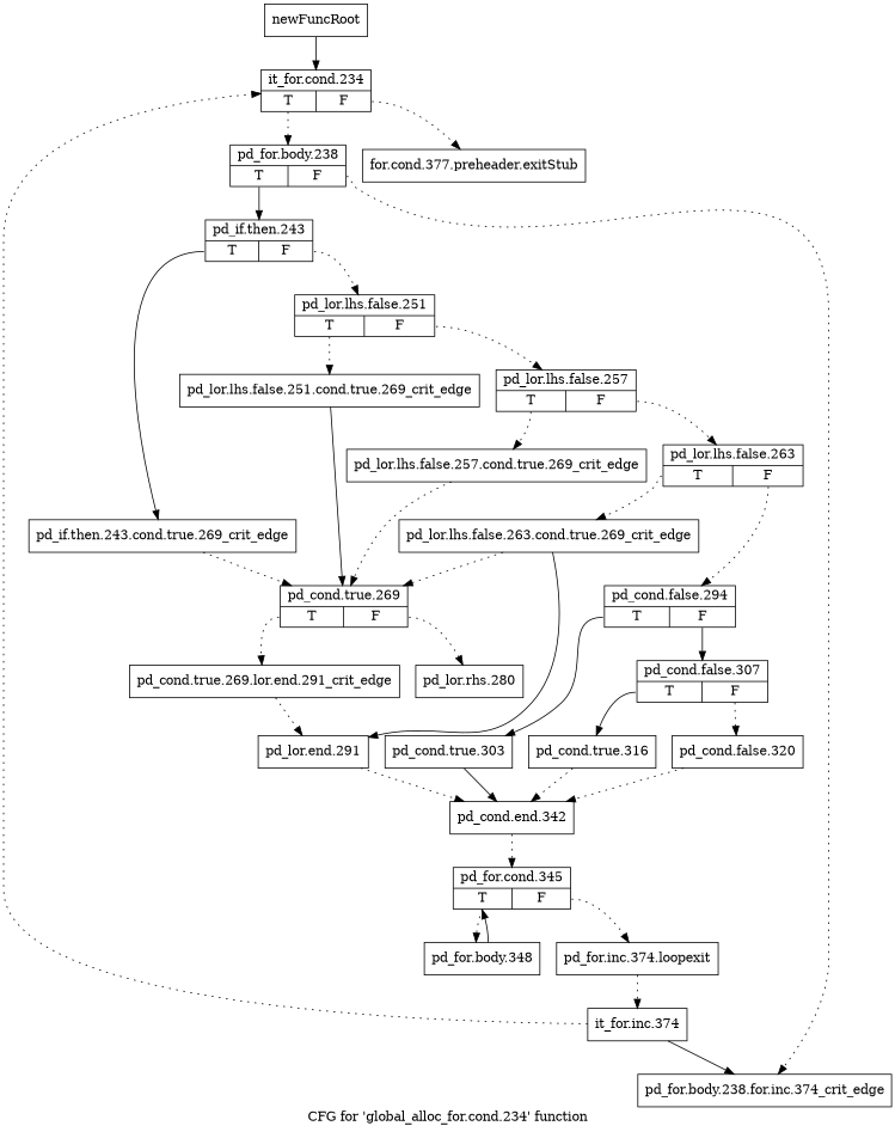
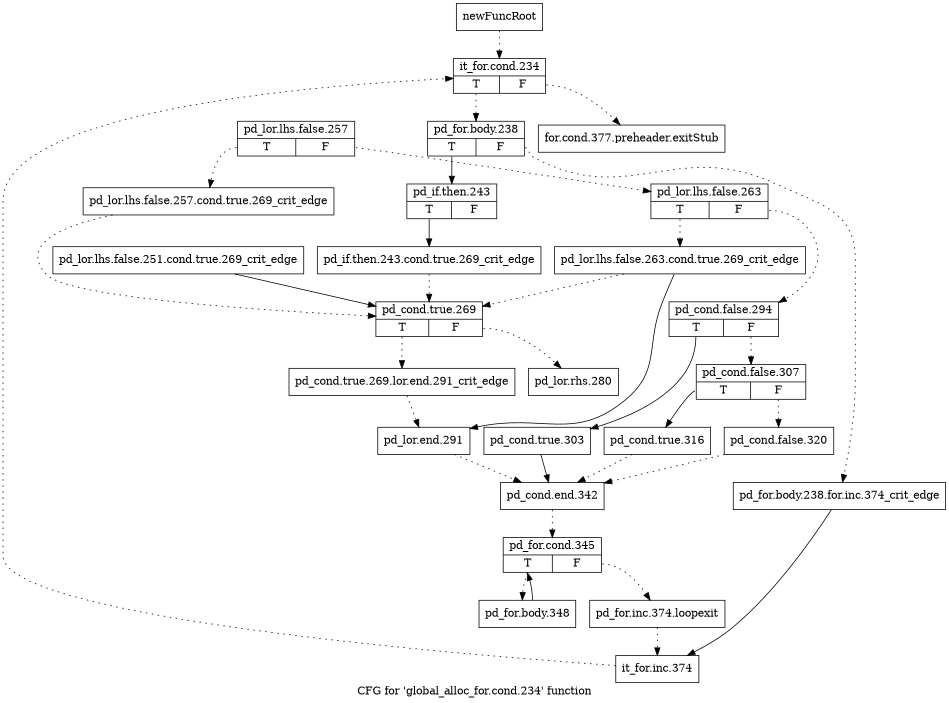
  digraph {
    label="CFG for 'global_alloc_for.cond.234' function"
    node [shape=record]
    edge [style=dotted]
    n1 [label="{newFuncRoot}"]
    n2 [label="{it_for.cond.234|{<s0>T|<s1>F}}"]
    n3 [label="{for.cond.377.preheader.exitStub}"]
    n4 [label="{pd_for.body.238|{<s0>T|<s1>F}}"]
    n5 [label="{pd_if.then.243|{<s0>T|<s1>F}}"]
    n6 [label="{pd_for.body.238.for.inc.374_crit_edge}"]
    n7 [label="{pd_if.then.243.cond.true.269_crit_edge}"]
-   n8 [label="{pd_lor.lhs.false.251|{<s0>T|<s1>F}}"]
    n9 [label="{it_for.inc.374}"]
    n10 [label="{pd_cond.true.269|{<s0>T|<s1>F}}"]
    n11 [label="{pd_lor.lhs.false.251.cond.true.269_crit_edge}"]
    n12 [label="{pd_lor.lhs.false.257|{<s0>T|<s1>F}}"]
    n13 [label="{pd_cond.true.269.lor.end.291_crit_edge}"]
    n14 [label="{pd_lor.rhs.280}"]
    n15 [label="{pd_lor.lhs.false.257.cond.true.269_crit_edge}"]
    n16 [label="{pd_lor.lhs.false.263|{<s0>T|<s1>F}}"]
    n17 [label="{pd_lor.lhs.false.263.cond.true.269_crit_edge}"]
    n18 [label="{pd_cond.false.294|{<s0>T|<s1>F}}"]
    n19 [label="{pd_lor.end.291}"]
    n20 [label="{pd_cond.true.303}"]
    n21 [label="{pd_cond.false.307|{<s0>T|<s1>F}}"]
    n22 [label="{pd_cond.end.342}"]
    n23 [label="{pd_cond.true.316}"]
    n24 [label="{pd_cond.false.320}"]
    n25 [label="{pd_for.cond.345|{<s0>T|<s1>F}}"]
    n26 [label="{pd_for.body.348}"]
    n27 [label="{pd_for.inc.374.loopexit}"]
-   n1 -> n2 [style=solid]
+   n1 -> n2
    n2 -> n3 [tailport=s1]
    n2 -> n4 [tailport=s0]
    n4 -> n5 [style=solid tailport=s0]
    n4 -> n6 [tailport=s1]
    n5 -> n7 [style=solid tailport=s0]
-   n5 -> n8 [tailport=s1]
-   n9 -> n6 [style=solid]
+   n6 -> n9 [style=solid]
    n7 -> n10
-   n8 -> n11 [tailport=s0]
-   n8 -> n12 [tailport=s1]
    n9 -> n2
    n10 -> n13 [tailport=s0]
    n10 -> n14 [tailport=s1]
    n11 -> n10 [style=solid]
    n12 -> n15 [tailport=s0]
    n12 -> n16 [tailport=s1]
    n13 -> n19
    n15 -> n10
    n16 -> n17 [tailport=s0]
    n16 -> n18 [tailport=s1]
    n17 -> n10
    n17 -> n19 [style=solid]
    n18 -> n20 [style=solid tailport=s0]
-   n18 -> n21 [style=solid tailport=s1]
+   n18 -> n21 [tailport=s1]
    n19 -> n22
    n20 -> n22 [style=solid]
    n21 -> n23 [style=solid tailport=s0]
    n21 -> n24 [tailport=s1]
    n22 -> n25
    n23 -> n22
    n24 -> n22
    n25 -> n26 [tailport=s0]
    n25 -> n27 [tailport=s1]
    n26 -> n25 [style=solid]
    n27 -> n9
  }
